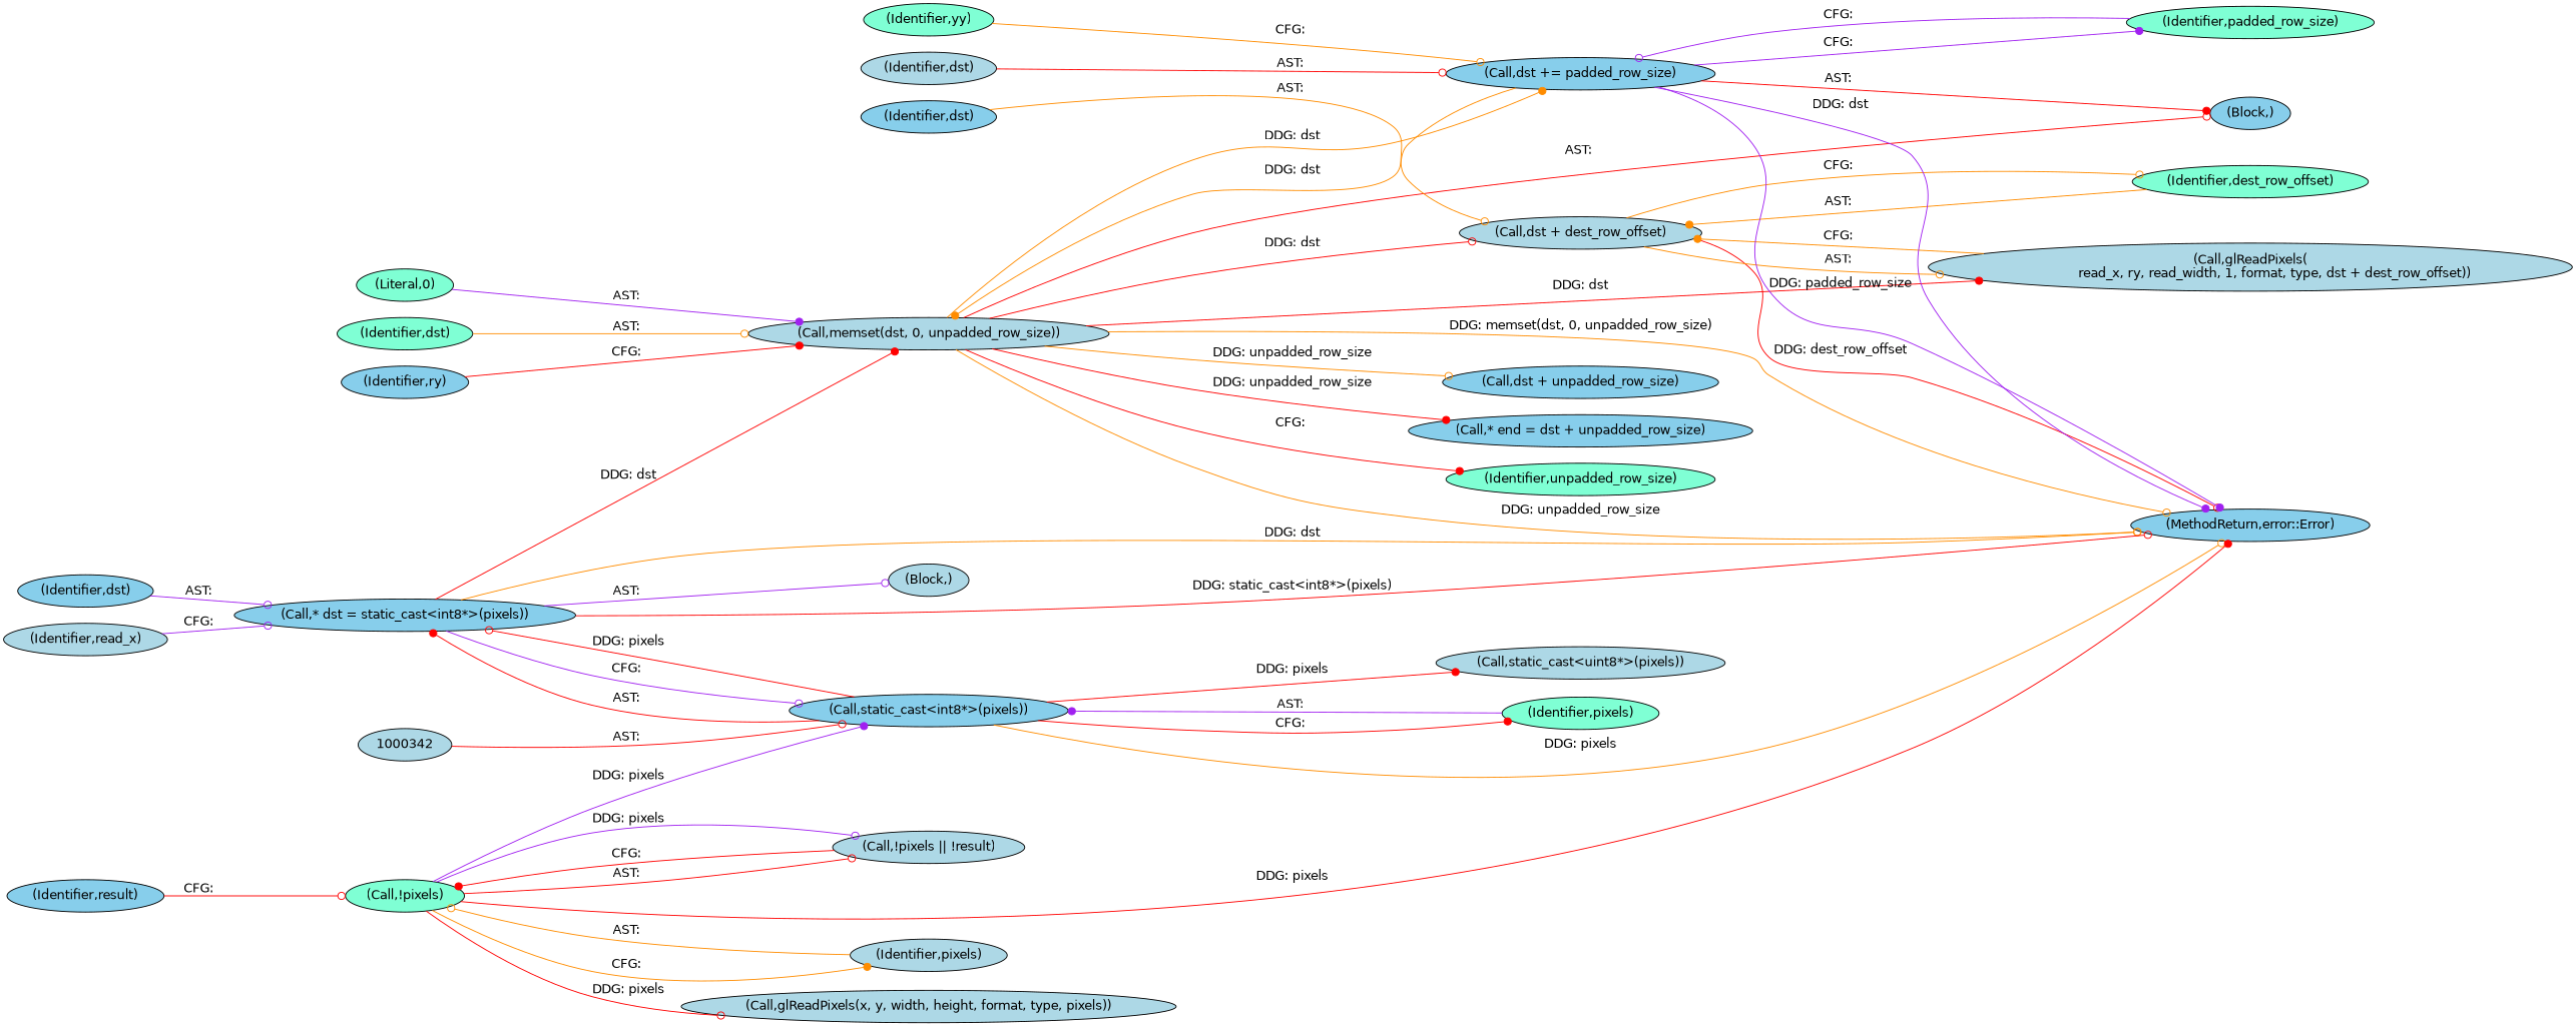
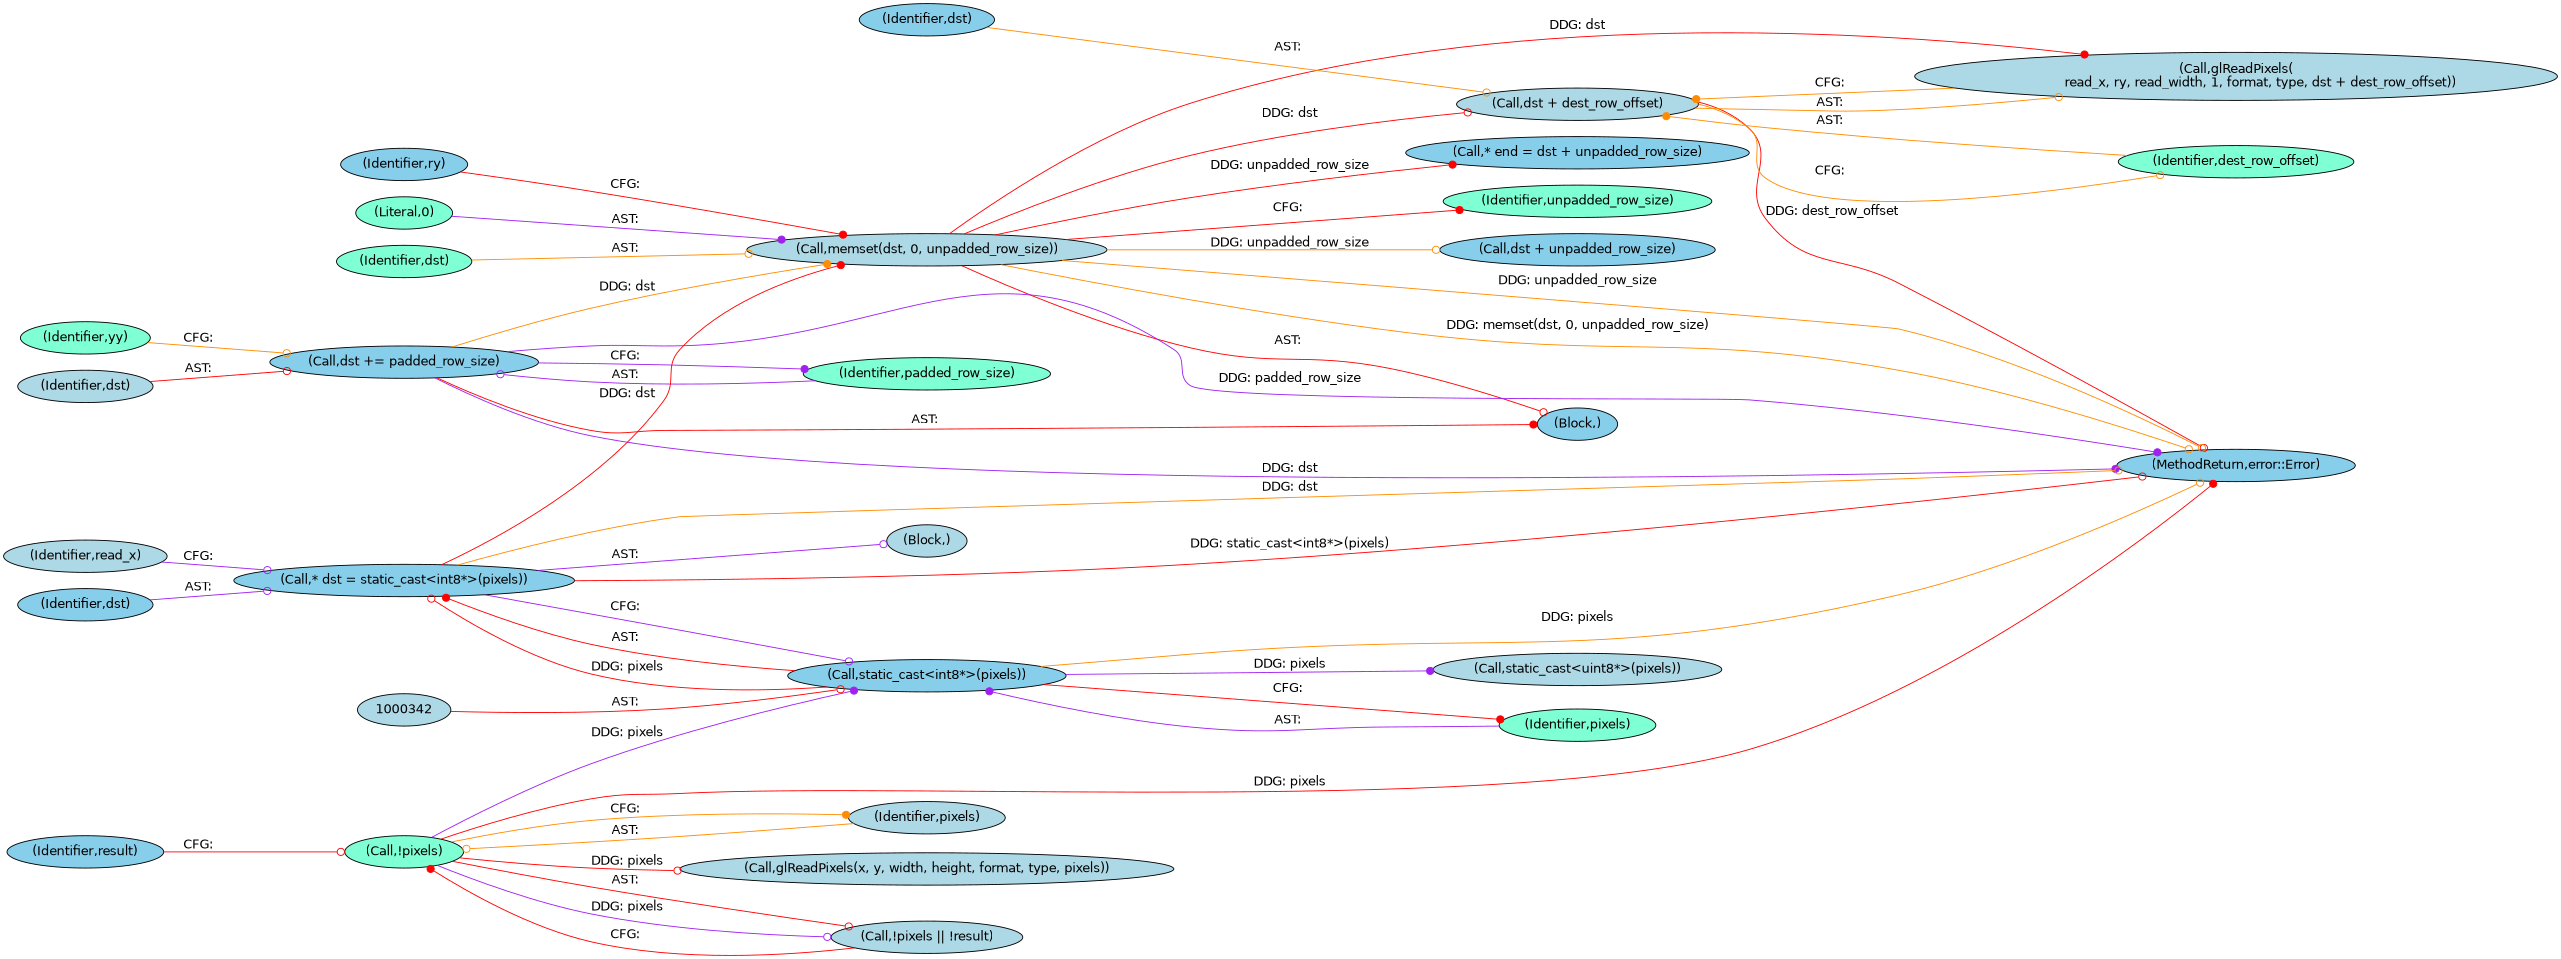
  digraph {
    fontname="DejaVu Sans"
    rankdir=LR
    node [fillcolor=lightblue fontname="DejaVu Sans" style=filled]
    edge [arrowhead=odot color=red fontname="DejaVu Sans"]
    n1 [label="(Call,dst + dest_row_offset)"]
    n2 [fillcolor=skyblue label="(MethodReturn,error::Error)"]
    n3 [fillcolor=aquamarine label="(Identifier,dest_row_offset)"]
    n4 [label="(Call,glReadPixels(\n            read_x, ry, read_width, 1, format, type, dst + dest_row_offset))"]
    n5 [label="(Call,memset(dst, 0, unpadded_row_size))"]
    n6 [fillcolor=skyblue label="(Call,dst += padded_row_size)"]
    n7 [fillcolor=skyblue label="(Call,dst + unpadded_row_size)"]
    n8 [fillcolor=skyblue label="(Call,* end = dst + unpadded_row_size)"]
    n9 [fillcolor=aquamarine label="(Identifier,unpadded_row_size)"]
    n10 [fillcolor=skyblue label="(Block,)"]
    n11 [fillcolor=aquamarine label="(Identifier,padded_row_size)"]
    n12 [fillcolor=skyblue label="(Call,* dst = static_cast<int8*>(pixels))"]
    n13 [fillcolor=skyblue label="(Call,static_cast<int8*>(pixels))"]
    n14 [label="(Block,)"]
    n15 [fillcolor=aquamarine label="(Identifier,pixels)"]
    n16 [label="(Call,static_cast<uint8*>(pixels))"]
    n17 [fillcolor=aquamarine label="(Call,!pixels)"]
    n18 [label="(Call,glReadPixels(x, y, width, height, format, type, pixels))"]
    n19 [label="(Call,!pixels || !result)"]
    n20 [label="(Identifier,pixels)"]
    n21 [fillcolor=aquamarine label="(Identifier,dst)"]
    n22 [fillcolor=skyblue label="(Identifier,dst)"]
    n23 [fillcolor=skyblue label="(Identifier,result)"]
    n24 [label="(Identifier,read_x)"]
    n25 [fillcolor=skyblue label="(Identifier,ry)"]
    n26 [fillcolor=skyblue label="(Identifier,dst)"]
    n27 [fillcolor=aquamarine label="(Literal,0)"]
    n28 [label="(Identifier,dst)"]
    n29 [fillcolor=aquamarine label="(Identifier,yy)"]
    1000342
    n1 -> n2 [label="DDG: dest_row_offset"]
    n1 -> n3 [color=darkorange label="CFG: "]
    n1 -> n4 [color=darkorange label="AST: "]
    n3 -> n1 [arrowhead=dot color=darkorange label="AST: "]
    n4 -> n1 [arrowhead=dot color=darkorange label="CFG: "]
    n5 -> n1 [label="DDG: dst"]
    n5 -> n2 [color=darkorange label="DDG: unpadded_row_size"]
    n5 -> n2 [color=darkorange label="DDG: memset(dst, 0, unpadded_row_size)"]
    n5 -> n4 [arrowhead=dot label="DDG: dst"]
-   n5 -> n6 [arrowhead=dot color=darkorange label="DDG: dst"]
    n5 -> n7 [color=darkorange label="DDG: unpadded_row_size"]
    n5 -> n8 [arrowhead=dot label="DDG: unpadded_row_size"]
    n5 -> n9 [arrowhead=dot label="CFG: "]
    n5 -> n10 [label="AST: "]
    n6 -> n2 [arrowhead=dot color=purple label="DDG: dst"]
    n6 -> n2 [arrowhead=dot color=purple label="DDG: padded_row_size"]
    n6 -> n5 [arrowhead=dot color=darkorange label="DDG: dst"]
    n6 -> n10 [arrowhead=dot label="AST: "]
    n6 -> n11 [arrowhead=dot color=purple label="CFG: "]
-   n11 -> n6 [color=purple label="CFG: "]
+   n11 -> n6 [color=purple label="AST: "]
    n12 -> n2 [color=darkorange label="DDG: dst"]
    n12 -> n2 [label="DDG: static_cast<int8*>(pixels)"]
    n12 -> n5 [arrowhead=dot label="DDG: dst"]
    n12 -> n13 [color=purple label="CFG: "]
    n12 -> n14 [color=purple label="AST: "]
    n13 -> n2 [color=darkorange label="DDG: pixels"]
    n13 -> n12 [arrowhead=dot label="AST: "]
    n13 -> n12 [label="DDG: pixels"]
    n13 -> n15 [arrowhead=dot label="CFG: "]
-   n13 -> n16 [arrowhead=dot label="DDG: pixels"]
+   n13 -> n16 [arrowhead=dot color=purple label="DDG: pixels"]
    n15 -> n13 [arrowhead=dot color=purple label="AST: "]
    n17 -> n2 [arrowhead=dot label="DDG: pixels"]
    n17 -> n13 [arrowhead=dot color=purple label="DDG: pixels"]
    n17 -> n18 [label="DDG: pixels"]
    n17 -> n19 [label="AST: "]
    n17 -> n19 [color=purple label="DDG: pixels"]
    n17 -> n20 [arrowhead=dot color=darkorange label="CFG: "]
    n19 -> n17 [arrowhead=dot label="CFG: "]
    n20 -> n17 [color=darkorange label="AST: "]
    n21 -> n5 [color=darkorange label="AST: "]
    n22 -> n12 [color=purple label="AST: "]
    n23 -> n17 [label="CFG: "]
    n24 -> n12 [color=purple label="CFG: "]
    n25 -> n5 [arrowhead=dot label="CFG: "]
    n26 -> n1 [color=darkorange label="AST: "]
    n27 -> n5 [arrowhead=dot color=purple label="AST: "]
    n28 -> n6 [label="AST: "]
    n29 -> n6 [color=darkorange label="CFG: "]
    1000342 -> n13 [label="AST: "]
  }
